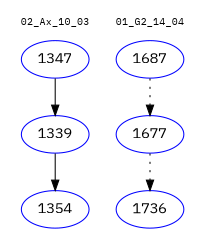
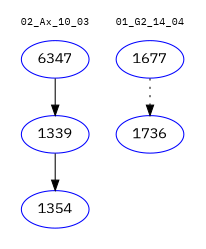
  digraph {
    fontname="IBM Plex Mono"
    node [color=blue fontname="IBM Plex Mono"]
    edge [color=black fontname="IBM Plex Mono" style=solid]
-   n1 [label=1347]
+   n1 [label=6347]
    n2 [label=1339]
    n3 [label=1354]
-   n4 [label=1687]
    n5 [label=1677]
    n6 [label=1736]
    subgraph cluster_1 {
      color=white
      fontsize=10
      label="02_Ax_10_03"
      n1
      n2
      n3
    }
    subgraph cluster_2 {
      color=white
      fontsize=10
      label="01_G2_14_04"
-     n4
      n5
      n6
    }
    n1 -> n2
    n2 -> n3
-   n4 -> n5 [style=dotted]
    n5 -> n6 [style=dotted]
  }
